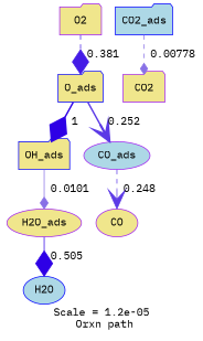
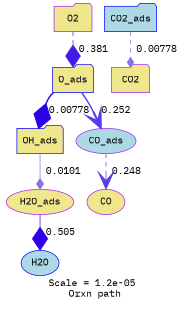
  digraph {
    fontname="IBM Plex Mono"
    label="Scale = 1.2e-05\l Orxn path"
    node [color=purple fillcolor=khaki fontname="IBM Plex Mono" shape=folder style=filled]
    edge [arrowhead=diamond fontname="IBM Plex Mono" style=dashed]
    n1 [label=O2]
    n2 [color=blue label=O_ads]
    n3 [color=blue label=OH_ads]
    n4 [fillcolor=lightblue label=CO_ads shape=ellipse]
    n5 [label=H2O_ads shape=ellipse]
    n6 [label=CO shape=ellipse]
    n7 [color=blue fillcolor=lightblue label=H2O shape=ellipse]
    n8 [color=blue fillcolor=lightblue label=CO2_ads]
    n9 [label=CO2]
    n1 -> n2 [arrowsize=2.64 color="0.7, 0.881, 0.9" label=" 0.381"]
-   n2 -> n3 [arrowsize=3 color="0.7, 1.5, 0.9" label=" 1" style=bold]
+   n2 -> n3 [arrowsize=3 color="0.7, 1.5, 0.9" label=" 0.00778" style=bold]
    n2 -> n4 [arrowhead=vee arrowsize=2.48 color="0.7, 0.752, 0.9" label=" 0.252" style=bold]
    n3 -> n5 [arrowsize=1.27 color="0.7, 0.51, 0.9" label=" 0.0101" style=solid]
    n4 -> n6 [arrowhead=vee arrowsize=2.47 color="0.7, 0.748, 0.9" label=" 0.248"]
    n5 -> n7 [arrowsize=2.74 color="0.7, 1.01, 0.9" label=" 0.505" style=solid]
    n8 -> n9 [arrowsize=1.17 color="0.7, 0.508, 0.9" label=" 0.00778"]
  }
